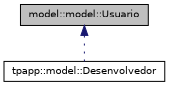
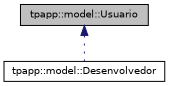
  digraph {
    node [color=black fontname=Helvetica fontsize=10 shape=record style=filled]
-   n1 [fillcolor=grey75 fontcolor=black height=0.2 label="model::model::Usuario" width=0.4]
+   n1 [fillcolor=grey75 fontcolor=black height=0.2 label="tpapp::model::Usuario" width=0.4]
    n2 [fillcolor=white height=0.2 label="tpapp::model::Desenvolvedor" width=0.4]
    n1 -> n2 [color=midnightblue dir=back fontname=Helvetica fontsize=10 labelfontname=Helvetica labelfontsize=10 style=dotted]
  }
